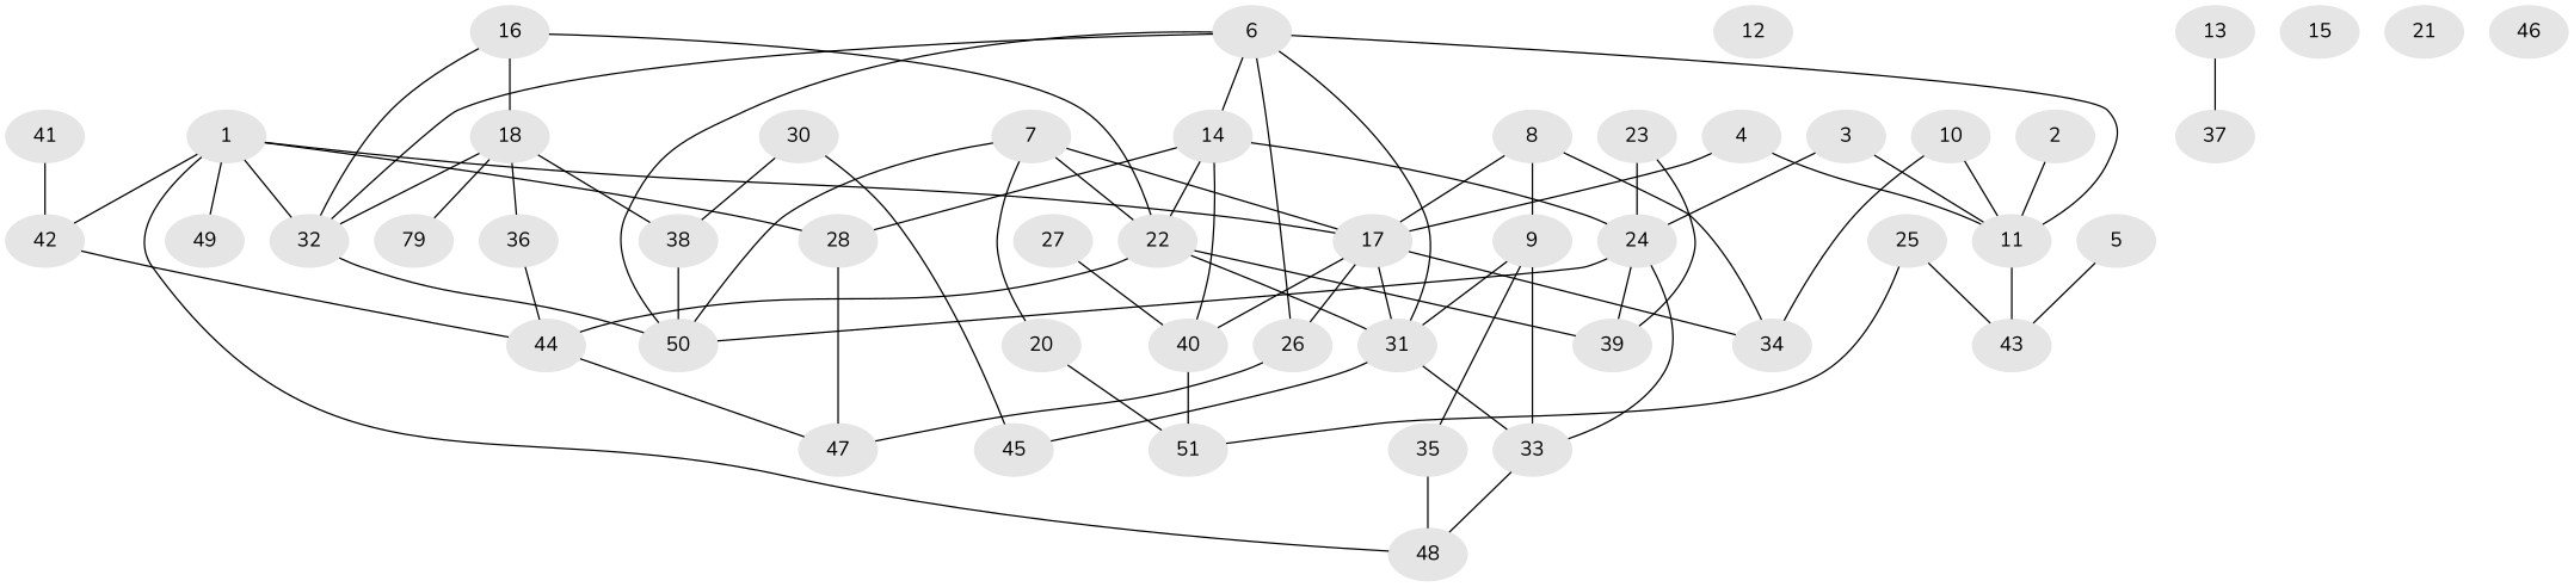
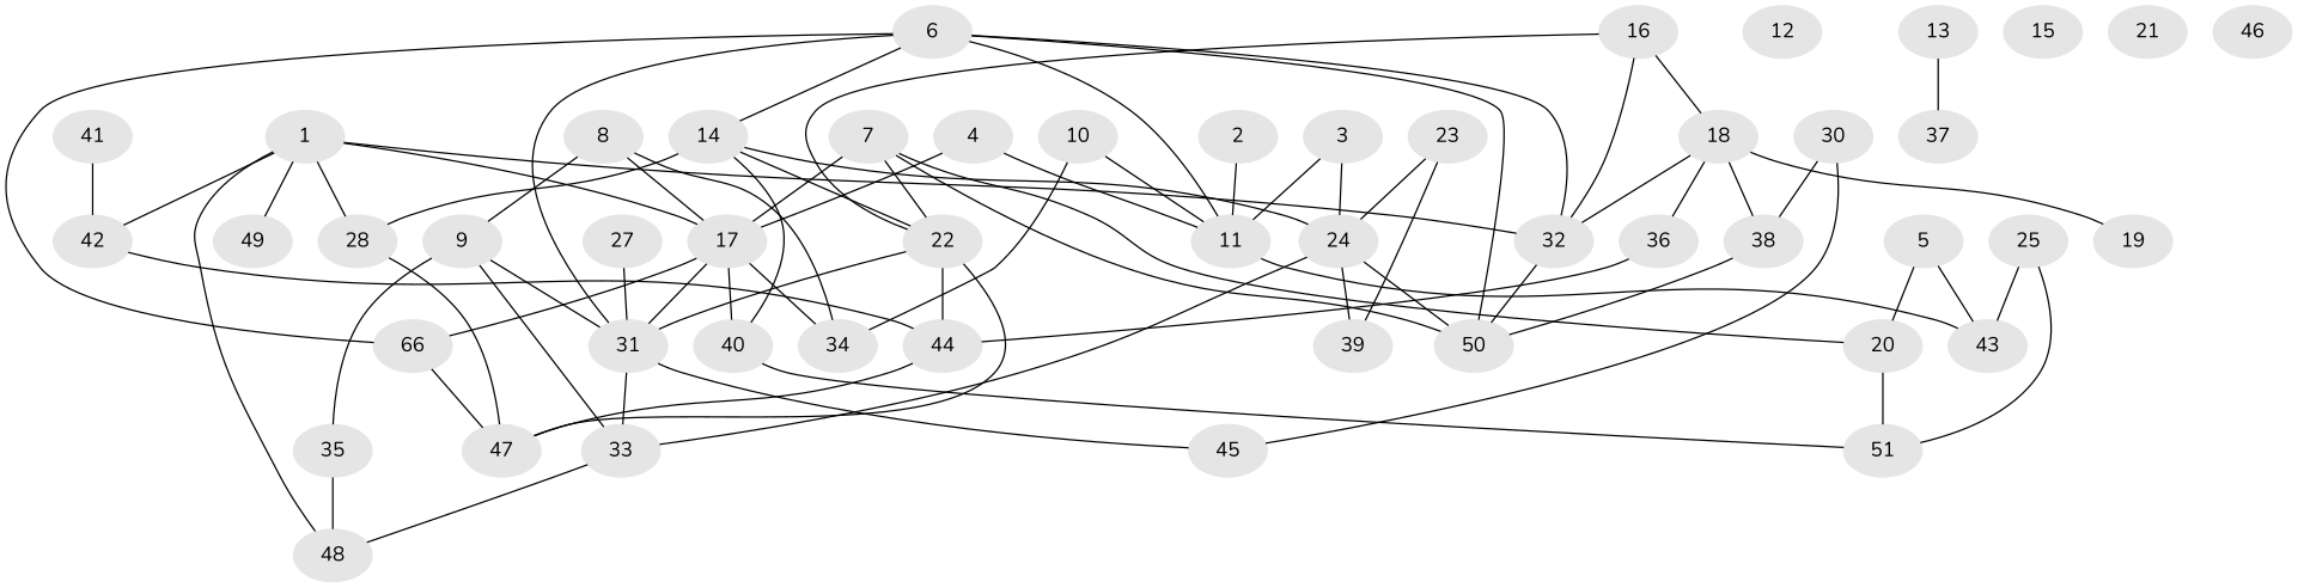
  graph {
    fontname=Nunito
    node [color=gray90 fontname=Nunito style=filled]
    edge [fontname=Nunito]
    1
    17
    28
    32
    42
    48
    49
-   26
+   26 [label=66]
    31
    34
    40
    47
    50
    44
    2
    11
    43
    3
    24
    33
    39
    4
    5
    20
    51
    6
    14
    22
    45
    7
    8
    9
    35
    10
    12
    13
    37
    15
    16
    18
-   19 [label=79]
+   19
    36
    38
    21
    23
    25
    27
    30
    41
    46
    1 -- 17
    1 -- 28
    1 -- 32
    1 -- 42
    1 -- 48
    1 -- 49
    17 -- 26
    17 -- 31
    17 -- 34
    17 -- 40
    28 -- 47
    32 -- 50
    42 -- 44
    26 -- 47
    31 -- 33
    31 -- 45
    40 -- 51
    44 -- 47
    2 -- 11
    11 -- 43
    3 -- 11
    3 -- 24
    24 -- 50
    24 -- 33
    24 -- 39
    33 -- 48
    4 -- 17
    4 -- 11
    5 -- 43
+   5 -- 20
    20 -- 51
    6 -- 32
    6 -- 26
    6 -- 31
    6 -- 50
    6 -- 11
    6 -- 14
    14 -- 28
    14 -- 40
    14 -- 24
    14 -- 22
    22 -- 31
    22 -- 44
-   22 -- 39
+   22 -- 47
    7 -- 17
    7 -- 50
    7 -- 20
    7 -- 22
    8 -- 17
    8 -- 34
    8 -- 9
    9 -- 31
    9 -- 33
    9 -- 35
    35 -- 48
    10 -- 34
    10 -- 11
    13 -- 37
    16 -- 32
    16 -- 22
    16 -- 18
    18 -- 32
    18 -- 19
    18 -- 36
    18 -- 38
    36 -- 44
    38 -- 50
    23 -- 24
    23 -- 39
    25 -- 43
    25 -- 51
-   27 -- 40
+   27 -- 31
    30 -- 45
    30 -- 38
    41 -- 42
  }
